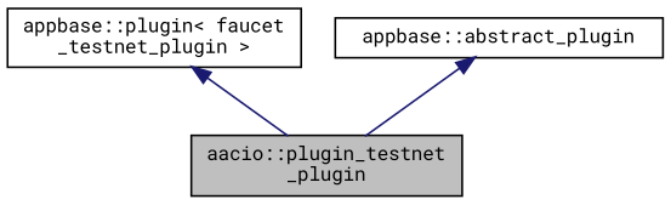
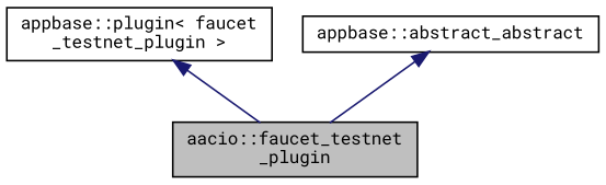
  digraph {
    fontname="Roboto Mono"
    node [color=black fillcolor=white fontname="Roboto Mono" fontsize=10 shape=record style=filled]
    edge [color=midnightblue dir=back fontname="Roboto Mono" fontsize=10 labelfontname=Helvetica labelfontsize=10 style=solid]
-   n1 [fillcolor=grey75 fontcolor=black height=0.2 label="aacio::plugin_testnet\l_plugin" width=0.4]
+   n1 [fillcolor=grey75 fontcolor=black height=0.2 label="aacio::faucet_testnet\l_plugin" width=0.4]
    n2 [height=0.2 label="appbase::plugin\< faucet\l_testnet_plugin \>" width=0.4]
-   n3 [height=0.2 label="appbase::abstract_plugin" width=0.4]
+   n3 [height=0.2 label="appbase::abstract_abstract" width=0.4]
    n2 -> n1
    n3 -> n1
  }
